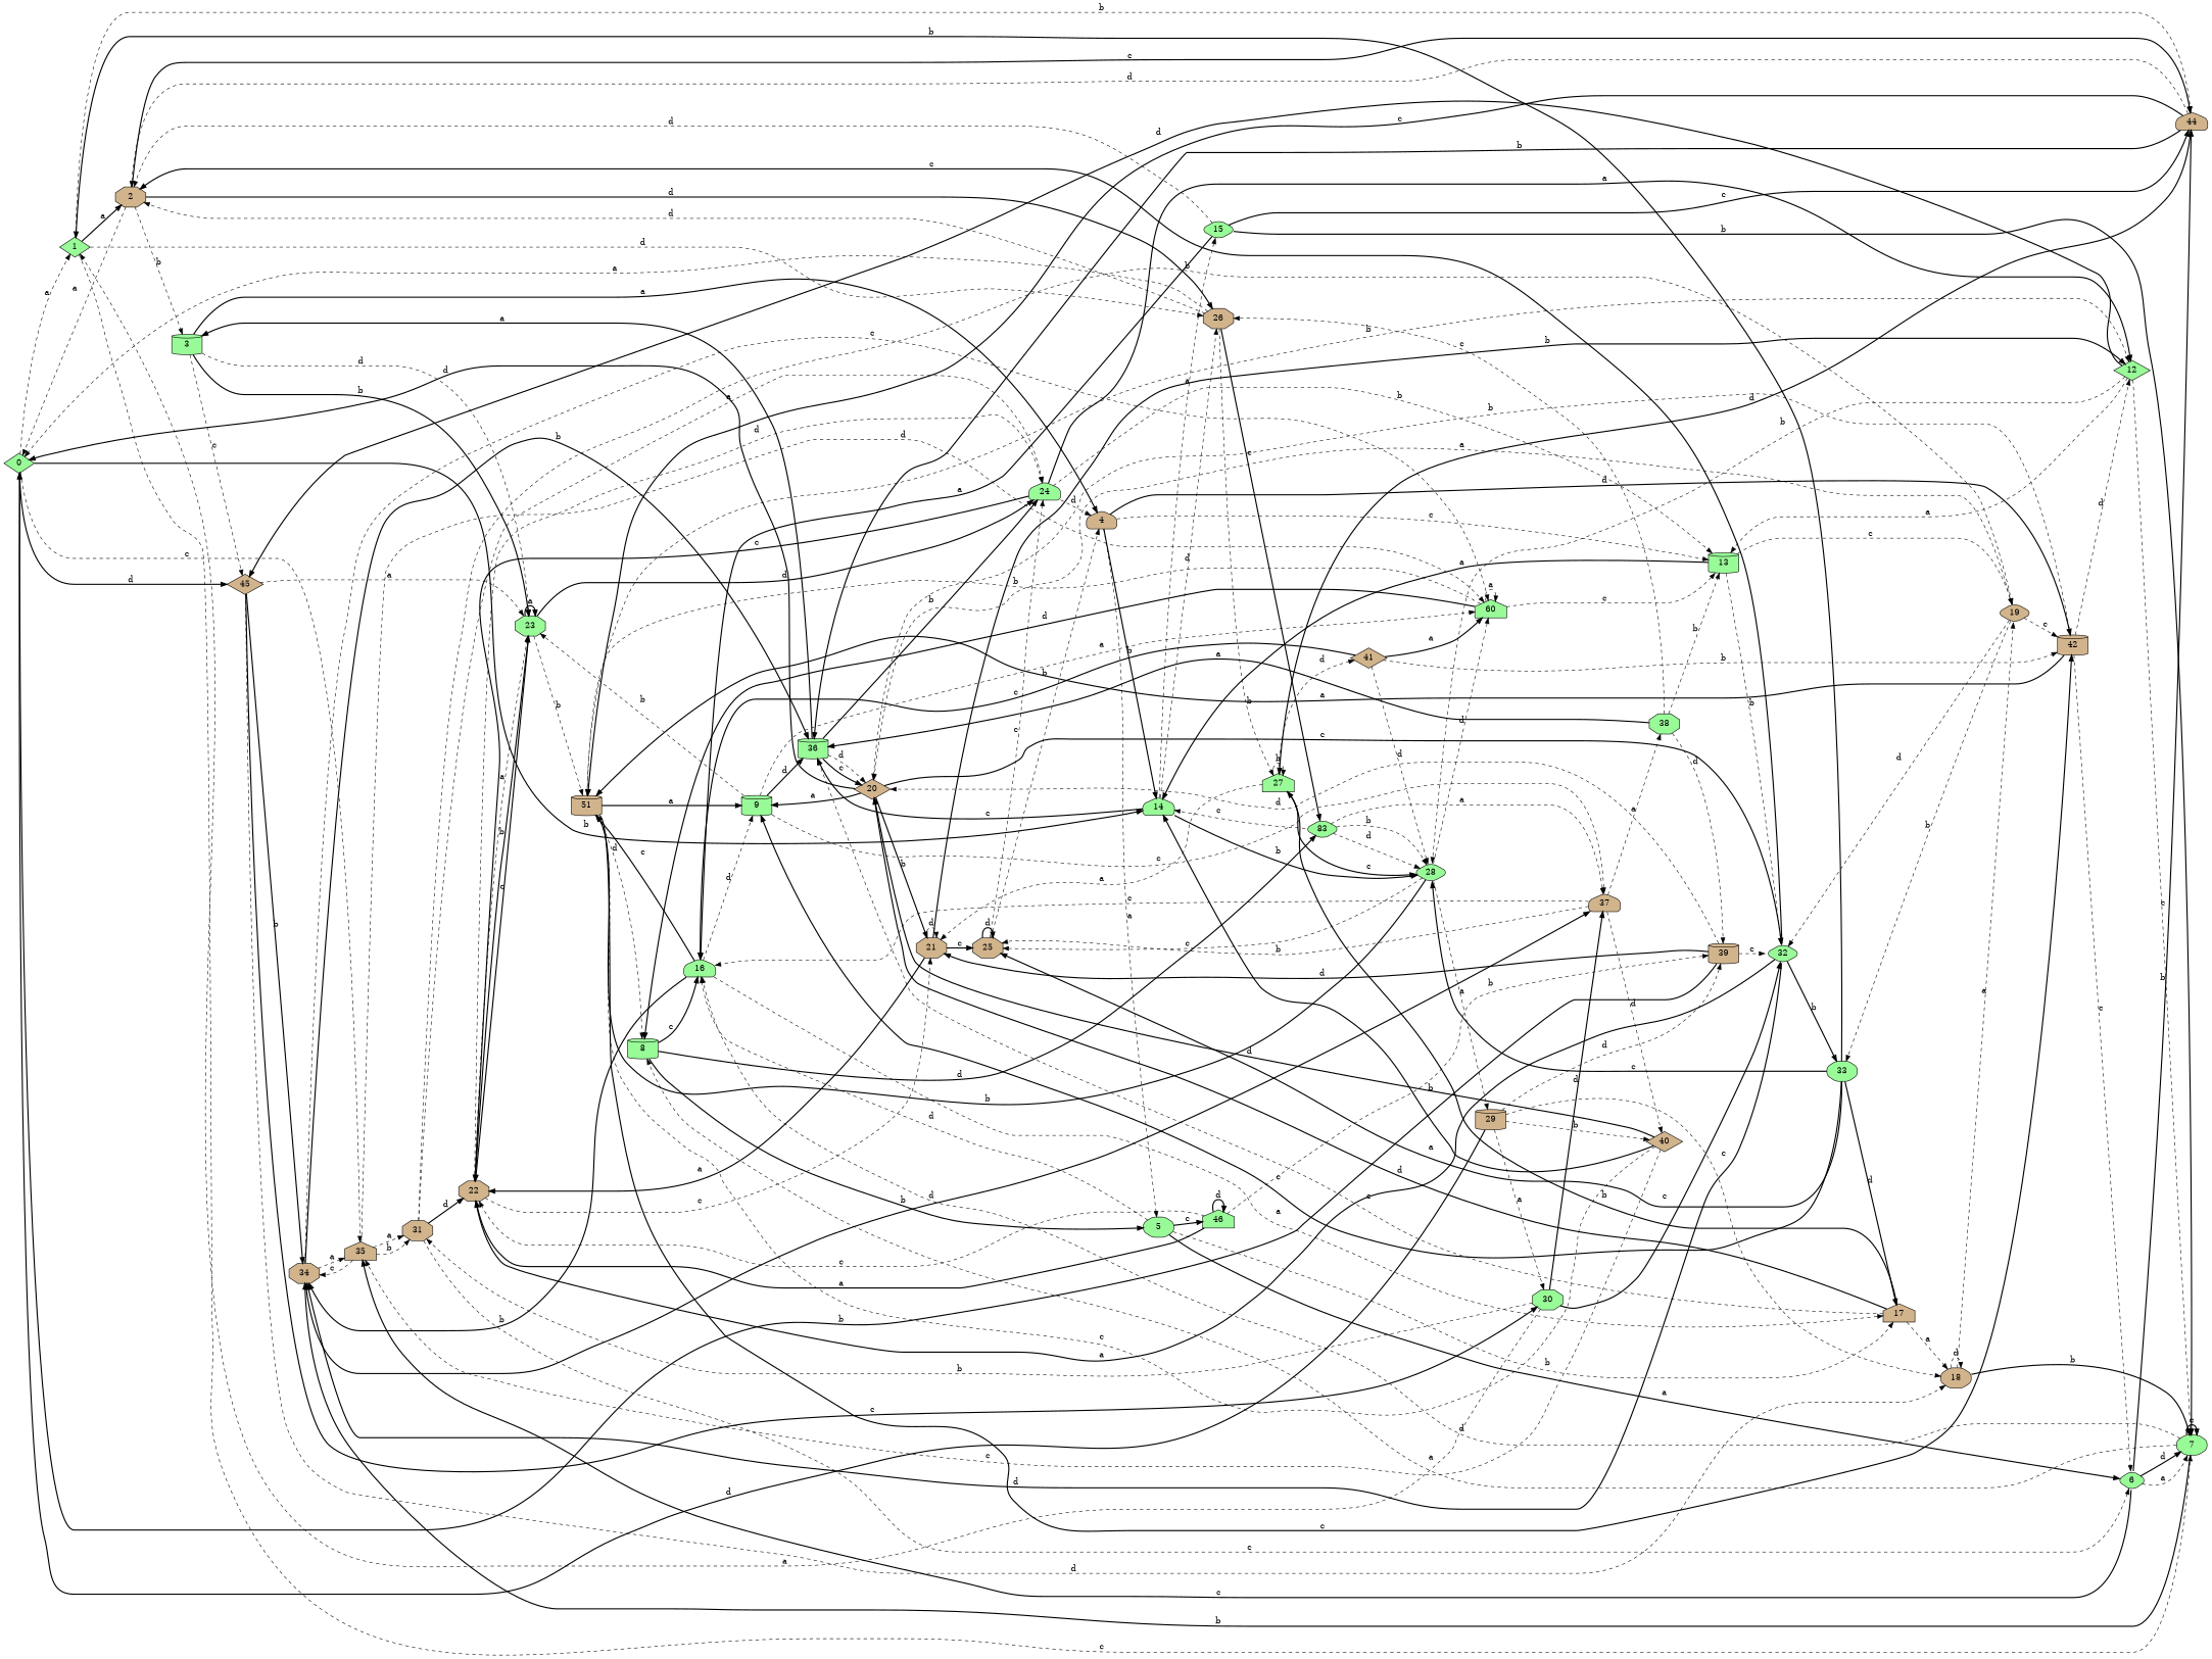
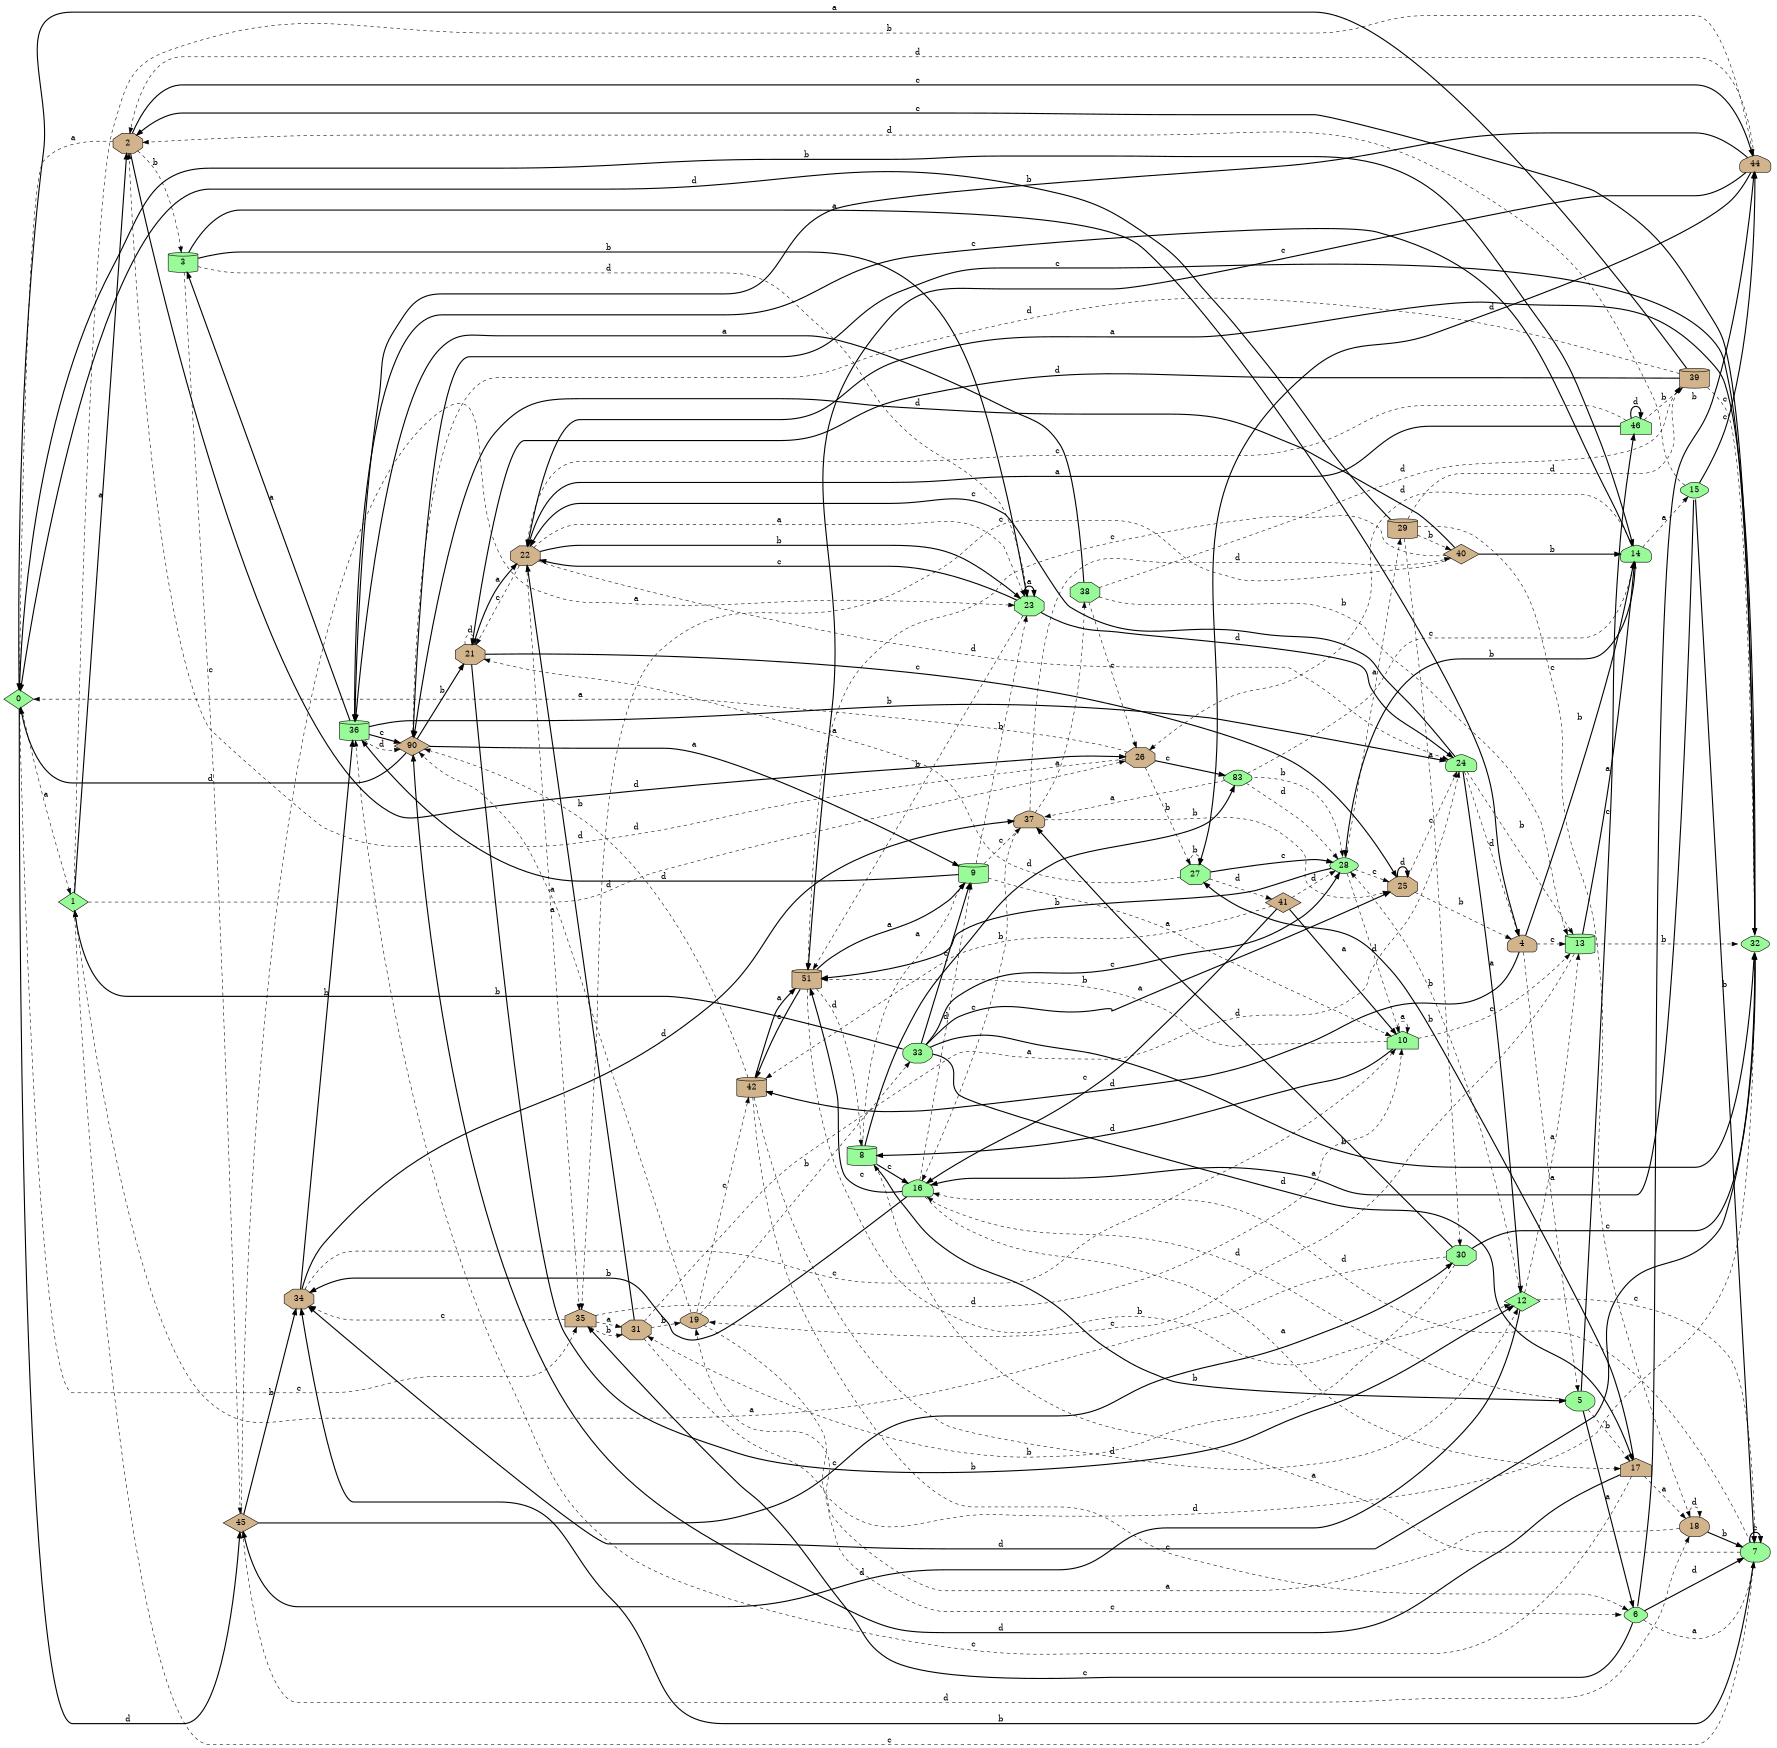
  digraph {
    rankdir=LR
    node [color=black fillcolor=palegreen shape=octagon style=filled]
    edge [style=dashed]
    n1 [label=0 shape=diamond]
    n2 [label=1 shape=diamond]
    n3 [label=14 shape=house style="rounded,filled"]
    n4 [fillcolor=tan label=35 shape=house]
    n5 [fillcolor=tan label=45 shape=diamond]
    n6 [fillcolor=tan label=2]
    n7 [label=7 style="rounded,filled"]
    n8 [fillcolor=tan label=26]
    n9 [fillcolor=tan label=44 shape=house style="rounded,filled"]
    n10 [label=36 shape=cylinder style="rounded,filled"]
    n11 [label=28 shape=diamond style="rounded,filled"]
    n12 [label=15 shape=diamond style="rounded,filled"]
    n13 [fillcolor=tan label=34]
-   n14 [label=60 shape=house]
+   n14 [label=10 shape=house]
    n15 [fillcolor=tan label=31]
    n16 [label=23]
    n17 [fillcolor=tan label=18 style="rounded,filled"]
    n18 [label=30]
    n19 [label=3 shape=cylinder]
    n20 [label=16 shape=house style="rounded,filled"]
    n21 [label=8 shape=cylinder style="rounded,filled"]
    n22 [label=83 shape=diamond style="rounded,filled"]
-   n23 [label=27 shape=house]
+   n23 [label=27]
    n24 [fillcolor=tan label=51 shape=cylinder]
    n25 [fillcolor=tan label=4 shape=house style="rounded,filled"]
    n26 [label=5 style="rounded,filled"]
    n27 [label=13 shape=cylinder style="rounded,filled"]
    n28 [fillcolor=tan label=42 shape=cylinder style="rounded,filled"]
    n29 [fillcolor=tan label=22]
    n30 [label=24 shape=house style="rounded,filled"]
    n31 [label=6 shape=diamond style="rounded,filled"]
    n32 [fillcolor=tan label=17 shape=house]
    n33 [label=46 shape=house]
    n34 [fillcolor=tan label=19 shape=diamond style="rounded,filled"]
    n35 [label=32 shape=diamond style="rounded,filled"]
    n36 [label=12 shape=diamond]
-   n37 [fillcolor=tan label=20 shape=diamond]
+   n37 [fillcolor=tan label=90 shape=diamond]
    n38 [label=9 shape=cylinder]
    n39 [fillcolor=tan label=39 shape=cylinder]
    n40 [fillcolor=tan label=37 shape=house style="rounded,filled"]
    n41 [fillcolor=tan label=25]
    n42 [fillcolor=tan label=40 shape=diamond]
    n43 [label=38]
    n44 [fillcolor=tan label=29 shape=cylinder]
    n45 [label=33 style="rounded,filled"]
    n46 [fillcolor=tan label=21]
    n47 [fillcolor=tan label=41 shape=diamond]
    n1 -> n2 [label=a]
    n1 -> n3 [label=b style=bold]
    n1 -> n4 [label=c]
    n1 -> n5 [label=d style=bold]
    n2 -> n6 [label=a style=bold]
    n2 -> n7 [label=c]
    n2 -> n8 [label=d]
    n2 -> n9 [label=b]
    n3 -> n8 [label=d]
    n3 -> n10 [label=c style=bold]
    n3 -> n11 [label=b style=bold]
    n3 -> n12 [label=a]
    n4 -> n13 [label=c]
    n4 -> n14 [label=d]
    n4 -> n15 [label=a]
    n4 -> n15 [label=b]
    n5 -> n13 [label=b style=bold]
    n5 -> n16 [label=a]
    n5 -> n17 [label=d]
    n5 -> n18 [label=c style=bold]
    n6 -> n1 [label=a]
    n6 -> n8 [label=d style=bold]
    n6 -> n9 [label=c style=bold]
    n6 -> n19 [label=b]
    n7 -> n7 [label=c style=bold]
    n7 -> n13 [label=b style=bold]
    n7 -> n20 [label=d]
    n7 -> n21 [label=a]
    n8 -> n1 [label=a]
    n8 -> n6 [label=d]
    n8 -> n22 [label=c style=bold]
    n8 -> n23 [label=b]
    n9 -> n6 [label=d]
    n9 -> n10 [label=b style=bold]
    n9 -> n23 [label=d style=bold]
    n9 -> n24 [label=c style=bold]
    n10 -> n19 [label=a style=bold]
    n10 -> n30 [label=b style=bold]
    n10 -> n37 [label=c style=bold]
    n10 -> n37 [label=d]
    n11 -> n14 [label=d]
    n11 -> n24 [label=b style=bold]
    n11 -> n41 [label=c]
    n11 -> n44 [label=a]
    n12 -> n6 [label=d]
    n12 -> n7 [label=b style=bold]
    n12 -> n9 [label=c style=bold]
    n12 -> n20 [label=a style=bold]
-   n13 -> n4 [label=a]
+   n29 -> n4 [label=a]
    n13 -> n10 [label=b style=bold]
    n13 -> n14 [label=c]
    n13 -> n40 [label=d style=bold]
    n14 -> n14 [label=a]
    n14 -> n21 [label=d style=bold]
    n14 -> n24 [label=b]
    n14 -> n27 [label=c]
    n15 -> n29 [label=d style=bold]
    n15 -> n30 [label=a]
    n15 -> n31 [label=c]
    n15 -> n34 [label=b]
    n16 -> n16 [label=a style=bold]
    n16 -> n24 [label=b]
    n16 -> n29 [label=c style=bold]
    n16 -> n30 [label=d style=bold]
    n17 -> n7 [label=b style=bold]
    n17 -> n17 [label=d]
    n17 -> n34 [label=a]
    n18 -> n2 [label=a]
    n18 -> n15 [label=b]
    n18 -> n35 [label=c style=bold]
    n18 -> n40 [label=d style=bold]
    n19 -> n5 [label=c]
    n19 -> n16 [label=b style=bold]
    n19 -> n16 [label=d]
    n19 -> n25 [label=a style=bold]
    n20 -> n13 [label=b style=bold]
    n20 -> n24 [label=c style=bold]
    n20 -> n32 [label=a]
    n20 -> n38 [label=d]
    n21 -> n20 [label=c style=bold]
    n21 -> n22 [label=d style=bold]
    n21 -> n26 [label=b style=bold]
+   n21 -> n38 [label=a]
    n22 -> n3 [label=c]
    n22 -> n11 [label=b]
    n22 -> n11 [label=d]
    n22 -> n40 [label=a]
    n23 -> n11 [label=c style=bold]
    n23 -> n23 [label=b]
    n23 -> n46 [label=a]
    n23 -> n47 [label=d]
    n24 -> n21 [label=d]
    n24 -> n28 [label=c style=bold]
    n24 -> n36 [label=b]
    n24 -> n38 [label=a style=bold]
    n25 -> n3 [label=b style=bold]
    n25 -> n26 [label=a]
    n25 -> n27 [label=c]
    n25 -> n28 [label=d style=bold]
    n26 -> n20 [label=d]
    n26 -> n31 [label=a style=bold]
    n26 -> n32 [label=b]
    n26 -> n33 [label=c style=bold]
    n27 -> n3 [label=a style=bold]
    n27 -> n34 [label=c]
    n27 -> n35 [label=b]
    n28 -> n24 [label=a style=bold]
    n28 -> n31 [label=c]
    n28 -> n36 [label=d]
    n28 -> n37 [label=b]
    n29 -> n16 [label=a]
    n29 -> n16 [label=b style=bold]
    n29 -> n30 [label=d]
    n29 -> n46 [label=c]
    n30 -> n25 [label=d]
    n30 -> n27 [label=b]
    n30 -> n29 [label=c style=bold]
    n30 -> n36 [label=a style=bold]
    n31 -> n4 [label=c style=bold]
    n31 -> n7 [label=a]
    n31 -> n7 [label=d style=bold]
    n31 -> n9 [label=b style=bold]
    n32 -> n10 [label=c]
    n32 -> n17 [label=a]
    n32 -> n23 [label=b style=bold]
    n32 -> n37 [label=d style=bold]
    n33 -> n29 [label=a style=bold]
    n33 -> n29 [label=c]
    n33 -> n33 [label=d style=bold]
    n33 -> n39 [label=b]
    n34 -> n28 [label=c]
    n34 -> n35 [label=d]
    n34 -> n37 [label=a]
    n34 -> n45 [label=b]
    n35 -> n6 [label=c style=bold]
    n35 -> n13 [label=d style=bold]
    n35 -> n29 [label=a style=bold]
-   n35 -> n45 [label=b style=bold]
+   n45 -> n35 [label=b style=bold]
    n36 -> n5 [label=d style=bold]
    n36 -> n7 [label=c]
    n36 -> n11 [label=b]
    n36 -> n27 [label=a]
    n37 -> n1 [label=d style=bold]
    n37 -> n35 [label=c style=bold]
    n37 -> n38 [label=a style=bold]
    n37 -> n46 [label=b style=bold]
    n38 -> n10 [label=d style=bold]
    n38 -> n14 [label=a]
    n38 -> n16 [label=b]
    n38 -> n40 [label=c]
-   n39 -> n1 [label=b style=bold]
+   n39 -> n1 [label=a style=bold]
    n39 -> n35 [label=c]
    n39 -> n37 [label=d]
    n39 -> n46 [label=d style=bold]
    n40 -> n20 [label=c]
    n40 -> n41 [label=b]
    n40 -> n42 [label=d]
    n40 -> n43 [label=a]
    n41 -> n25 [label=b]
    n41 -> n30 [label=c]
    n41 -> n41 [label=d style=bold]
    n42 -> n3 [label=b style=bold]
    n42 -> n4 [label=c]
    n42 -> n24 [label=c]
    n42 -> n37 [label=d style=bold]
    n43 -> n8 [label=c]
    n43 -> n10 [label=a style=bold]
    n43 -> n27 [label=b]
    n43 -> n39 [label=d]
    n44 -> n1 [label=d style=bold]
    n44 -> n17 [label=c]
    n44 -> n18 [label=a]
    n44 -> n39 [label=d]
    n44 -> n42 [label=b]
    n45 -> n2 [label=b style=bold]
    n45 -> n11 [label=c style=bold]
    n45 -> n32 [label=d style=bold]
    n45 -> n38 [label=c style=bold]
    n45 -> n41 [label=a style=bold]
    n46 -> n29 [label=a style=bold]
    n46 -> n36 [label=b style=bold]
    n46 -> n41 [label=c style=bold]
    n46 -> n46 [label=d]
    n47 -> n11 [label=d]
    n47 -> n14 [label=a style=bold]
    n47 -> n20 [label=c style=bold]
    n47 -> n28 [label=b]
  }
